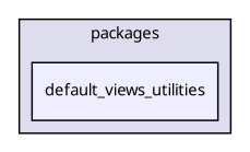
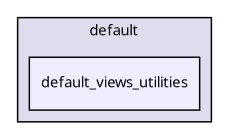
  digraph {
    compound=true
    rankdir=LR
    n1 [fillcolor="#eeeeff" fontname="FreeSans.ttf" fontsize=10 label=default_views_utilities pencolor=black shape=box style=filled]
    subgraph cluster_1 {
      bgcolor="#ddddee"
      fontname="FreeSans.ttf"
      fontsize=10
-     label=packages
+     label=default
      pencolor=black
      n1
    }
  }
